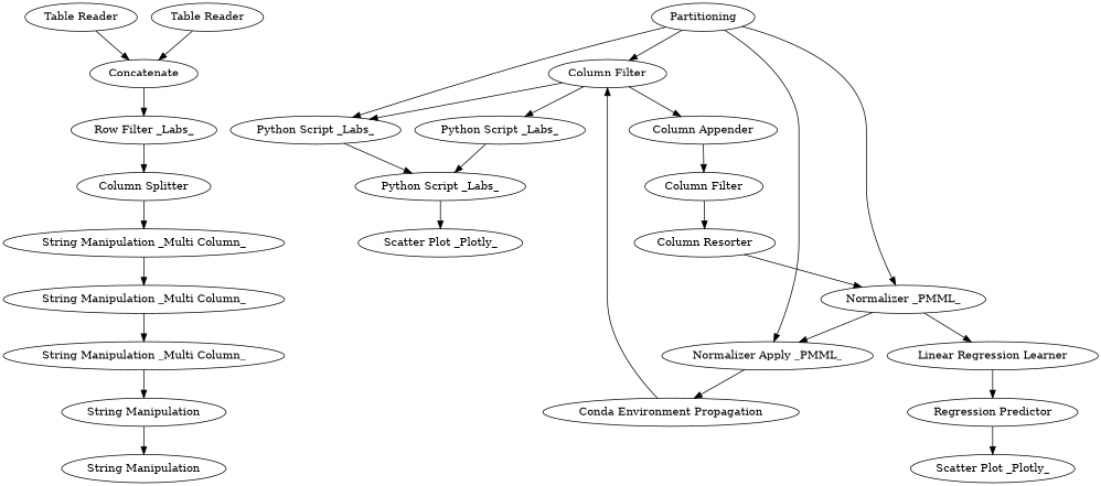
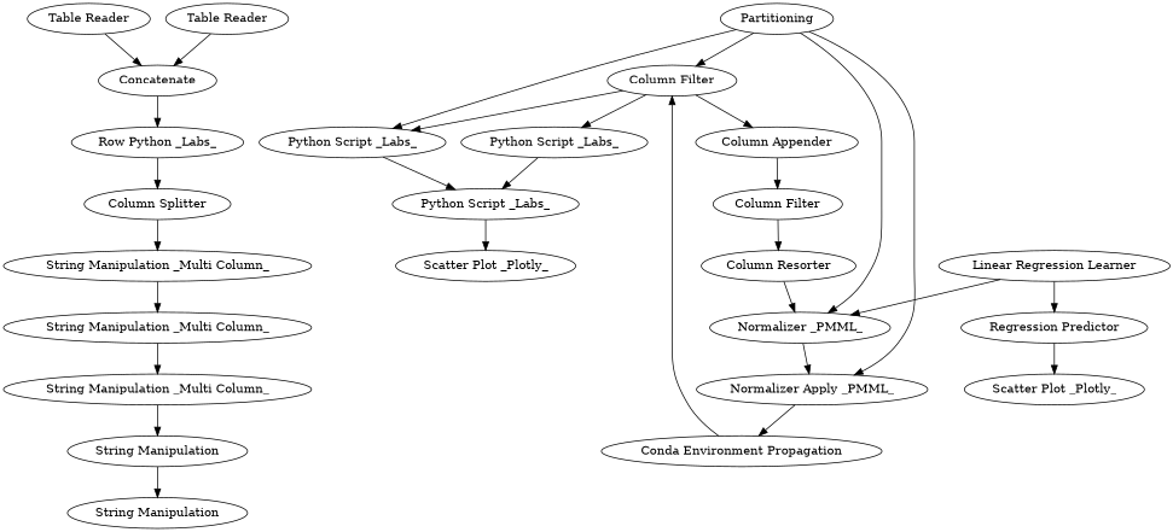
  digraph {
    rankdir=TB
    n1 [label=Concatenate]
-   n2 [label="Row Filter _Labs_"]
+   n2 [label="Row Python _Labs_"]
    n3 [label="Column Splitter"]
    n4 [label="String Manipulation _Multi Column_"]
    n5 [label="String Manipulation"]
    n6 [label="Column Filter"]
    n7 [label="Python Script _Labs_"]
    n8 [label="Column Appender"]
    n9 [label="Python Script _Labs_"]
    n10 [label="Python Script _Labs_"]
    n11 [label="Scatter Plot _Plotly_"]
    n12 [label="Column Filter"]
    n13 [label="String Manipulation _Multi Column_"]
    n14 [label="Column Resorter"]
    n15 [label=Partitioning]
    n16 [label="Normalizer Apply _PMML_"]
    n17 [label="Normalizer _PMML_"]
    n18 [label="Conda Environment Propagation"]
    n19 [label="Linear Regression Learner"]
    n20 [label="Table Reader"]
    n21 [label="String Manipulation"]
    n22 [label="Regression Predictor"]
    n23 [label="Scatter Plot _Plotly_"]
    n24 [label="String Manipulation _Multi Column_"]
    n25 [label="Table Reader"]
    n1 -> n2
    n2 -> n3
    n3 -> n4
    n4 -> n13
    n6 -> n7
    n6 -> n8
    n6 -> n9
    n7 -> n10
    n8 -> n12
    n9 -> n10
    n10 -> n11
    n12 -> n14
    n13 -> n24
    n14 -> n17
    n15 -> n6
    n15 -> n9
    n15 -> n16
    n15 -> n17
    n16 -> n18
    n17 -> n16
-   n17 -> n19
+   n19 -> n17
    n18 -> n6
    n19 -> n22
    n20 -> n1
    n21 -> n5
    n22 -> n23
    n24 -> n21
    n25 -> n1
  }
